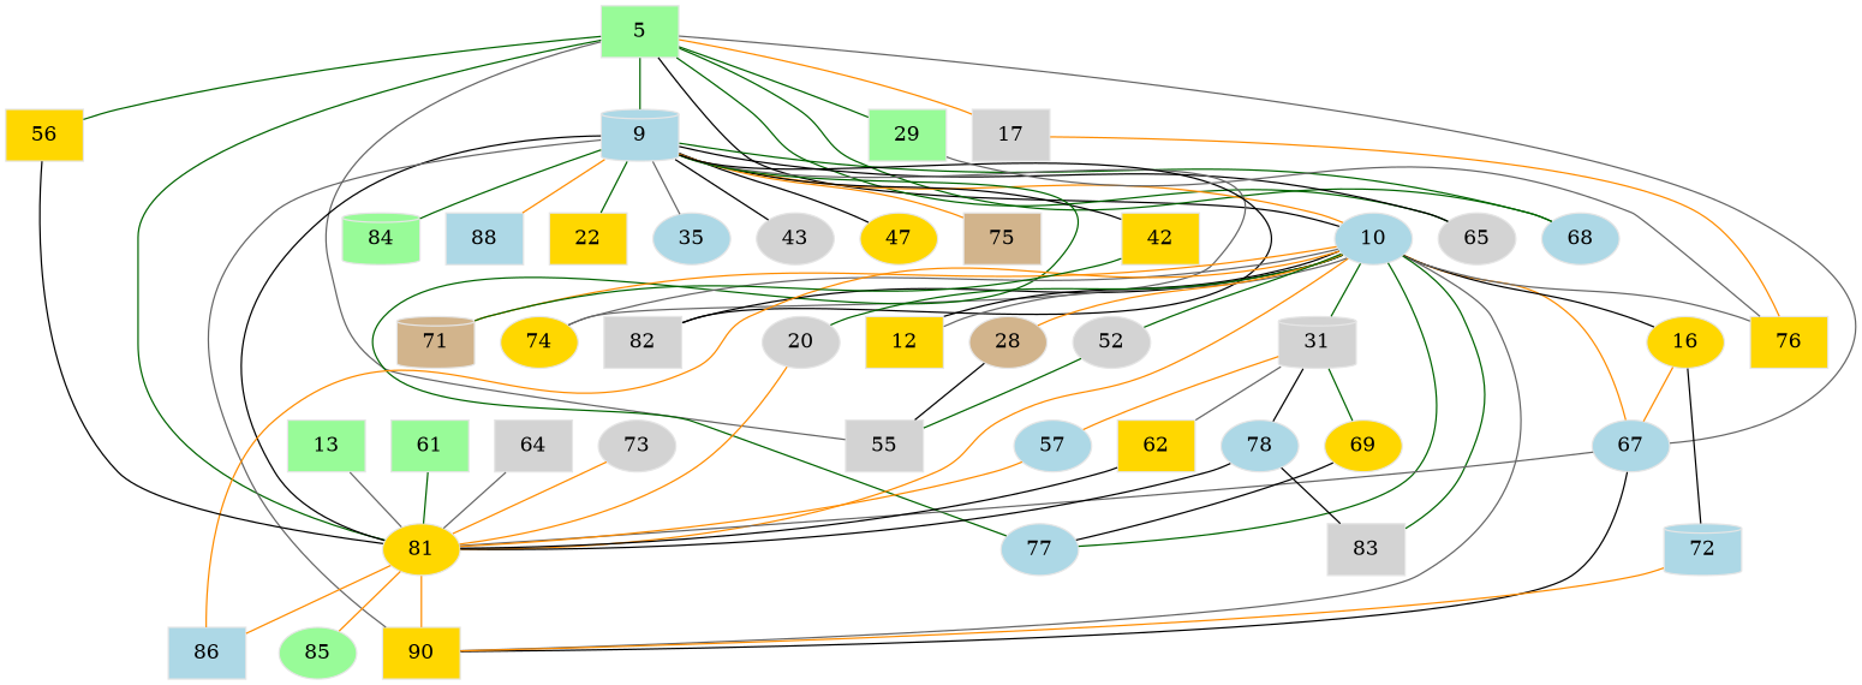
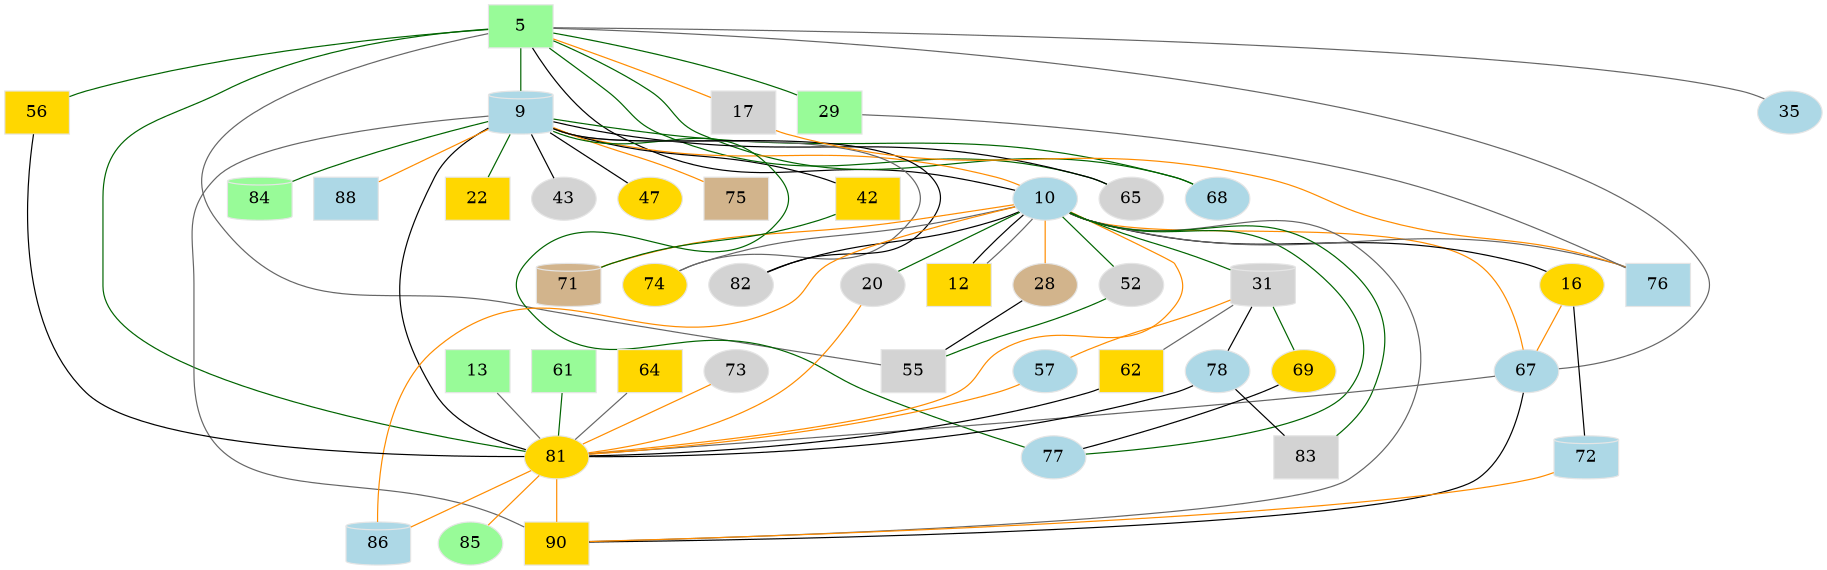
  graph {
    node [color=gray90 fillcolor=lightblue shape=box style=filled]
    edge [color=darkgreen]
    5 [fillcolor=palegreen super="+3"]
    9 [shape=cylinder super="+4+2"]
    10 [shape=ellipse super="+8"]
    17 [fillcolor=lightgrey]
    29 [fillcolor=palegreen]
    55 [fillcolor=lightgrey super="+24"]
    56 [fillcolor=gold]
    65 [fillcolor=lightgrey shape=ellipse]
    67 [shape=ellipse super="+40+53"]
    68 [shape=ellipse]
    81 [fillcolor=gold shape=ellipse super="+66+54"]
    22 [fillcolor=gold]
    n13 [label=35 shape=ellipse]
    42 [fillcolor=gold]
    43 [fillcolor=lightgrey shape=ellipse]
    47 [fillcolor=gold shape=ellipse]
    74 [fillcolor=gold shape=ellipse]
    75 [fillcolor=tan]
    77 [shape=ellipse super="+33"]
-   82 [fillcolor=lightgrey]
+   82 [fillcolor=lightgrey shape=ellipse]
    84 [fillcolor=palegreen shape=cylinder]
    88
    90 [fillcolor=gold super="+80+50+58+79+89"]
    12 [fillcolor=gold]
    16 [fillcolor=gold shape=ellipse]
    20 [fillcolor=lightgrey shape=ellipse]
    28 [fillcolor=tan shape=ellipse]
    31 [fillcolor=lightgrey shape=cylinder super="+15"]
    52 [fillcolor=lightgrey shape=ellipse]
    71 [fillcolor=tan shape=cylinder]
-   76 [fillcolor=gold super="+70"]
+   76 [super="+70"]
    83 [fillcolor=lightgrey]
-   86
+   86 [shape=cylinder]
    85 [fillcolor=palegreen shape=ellipse]
    72 [shape=cylinder]
    57 [shape=ellipse]
    62 [fillcolor=gold super="+60"]
    69 [fillcolor=gold shape=ellipse]
    78 [shape=ellipse super="+63"]
    13 [fillcolor=palegreen]
    61 [fillcolor=palegreen]
-   64 [fillcolor=lightgrey]
+   64 [fillcolor=gold]
    73 [fillcolor=lightgrey shape=ellipse]
    5 -- 9 [weight=8]
    5 -- 10 [color=black weight=4]
    5 -- 17 [color=darkorange weight=2]
    5 -- 29 [weight=2]
    5 -- 55 [color=gray40 weight=2]
    5 -- 56
    5 -- 65
    5 -- 67 [color=gray40]
    5 -- 68
    5 -- 81 [weight=5]
    9 -- 10 [color=darkorange weight=8]
    9 -- 65 [color=black]
    9 -- 68
    9 -- 81 [color=black weight=15]
    9 -- 22 [weight=2]
-   9 -- n13 [color=gray40 weight=2]
+   5 -- n13 [color=gray40 weight=2]
    9 -- 42 [color=black weight=2]
    9 -- 43 [color=black weight=2]
    9 -- 47 [color=black weight=2]
    9 -- 74 [color=gray40]
    9 -- 75 [color=darkorange weight=2]
    9 -- 77 [weight=2]
    9 -- 82 [color=black]
    9 -- 84 [weight=2]
    9 -- 88 [color=darkorange weight=2]
    9 -- 90 [color=gray40 weight=4]
    10 -- 67 [color=darkorange weight=2]
    10 -- 81 [color=darkorange weight=8]
    10 -- 74 [color=gray40]
    10 -- 77
    10 -- 82 [color=black]
    10 -- 90 [color=gray40 weight=3]
    10 -- 12 [color=black]
    10 -- 12 [color=gray40]
    10 -- 16 [color=black weight=2]
    10 -- 20
    10 -- 28 [color=darkorange]
    10 -- 31 [weight=3]
    10 -- 52
    10 -- 71 [color=darkorange]
    10 -- 76 [color=gray40]
    10 -- 83
    10 -- 86 [color=darkorange]
    17 -- 76 [color=darkorange]
    29 -- 76 [color=gray40]
    56 -- 81 [color=black]
    67 -- 81 [color=gray40]
    67 -- 90 [color=black]
    81 -- 90 [color=darkorange weight=6]
    81 -- 86 [color=darkorange]
    81 -- 85 [color=darkorange weight=2]
    42 -- 71
    16 -- 67 [color=darkorange]
    16 -- 72 [color=black]
    20 -- 81 [color=darkorange]
    28 -- 55 [color=black]
    31 -- 57 [color=darkorange]
    31 -- 62 [color=gray40 weight=2]
    31 -- 69
    31 -- 78 [color=black]
    52 -- 55
    72 -- 90 [color=darkorange]
    57 -- 81 [color=darkorange]
    62 -- 81 [color=black weight=2]
    69 -- 77 [color=black]
    78 -- 81 [color=black weight=3]
    78 -- 83 [color=black]
    13 -- 81 [color=gray40]
    61 -- 81 [weight=2]
    64 -- 81 [color=gray40 weight=2]
    73 -- 81 [color=darkorange weight=2]
  }
